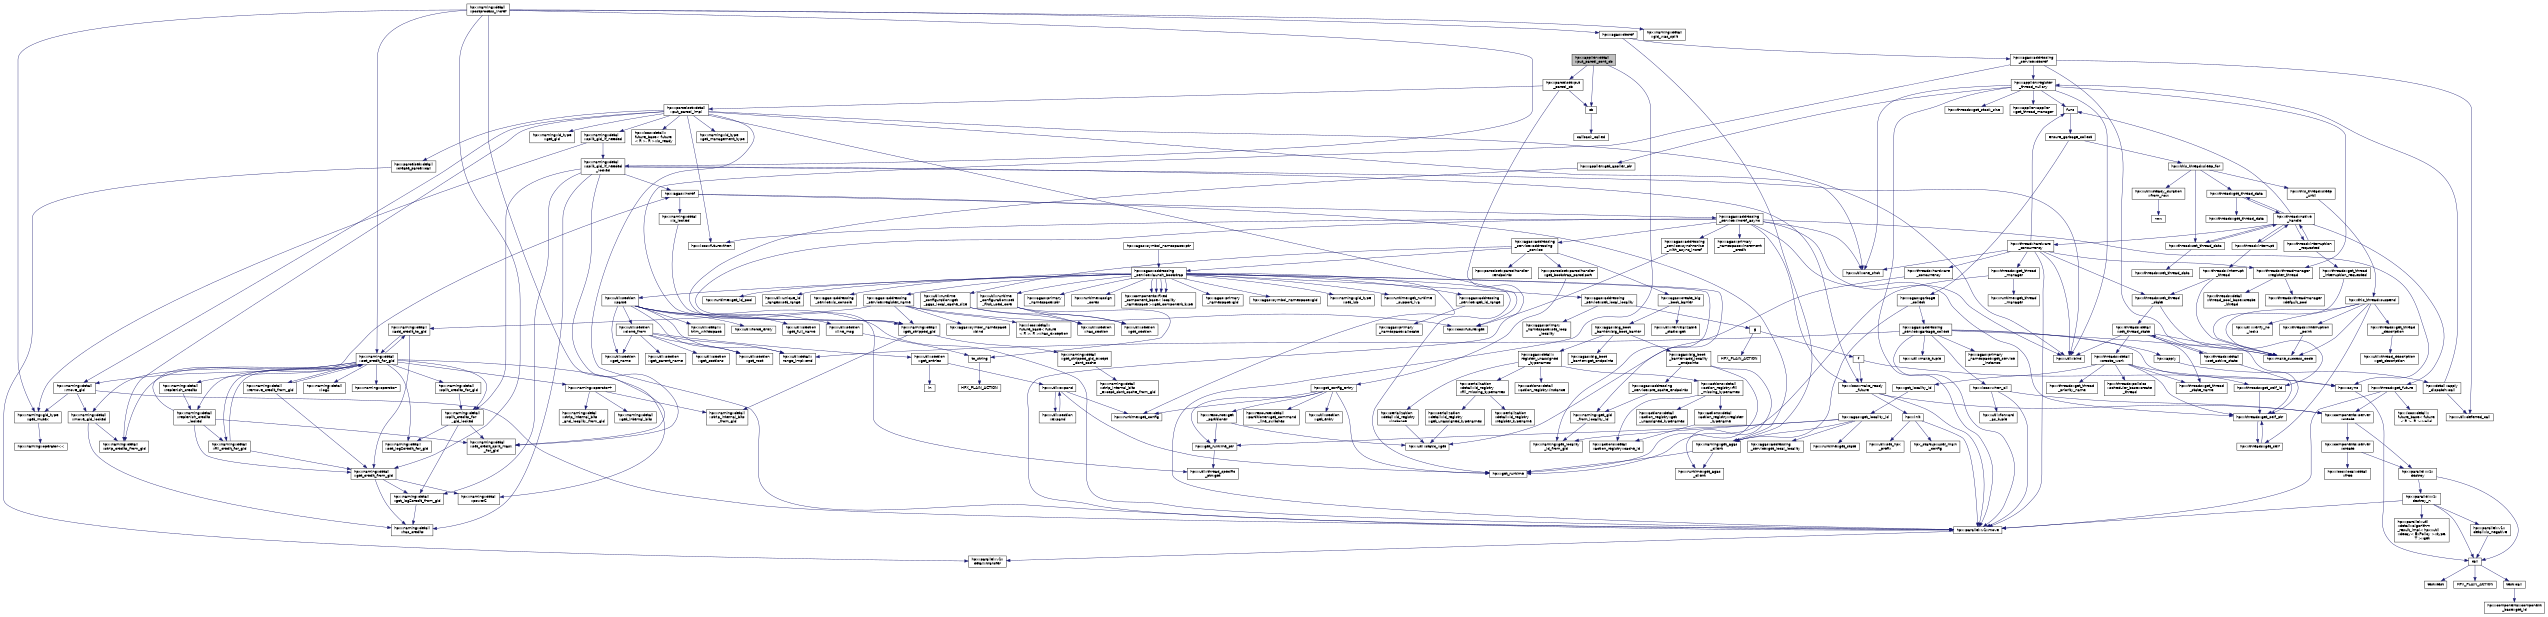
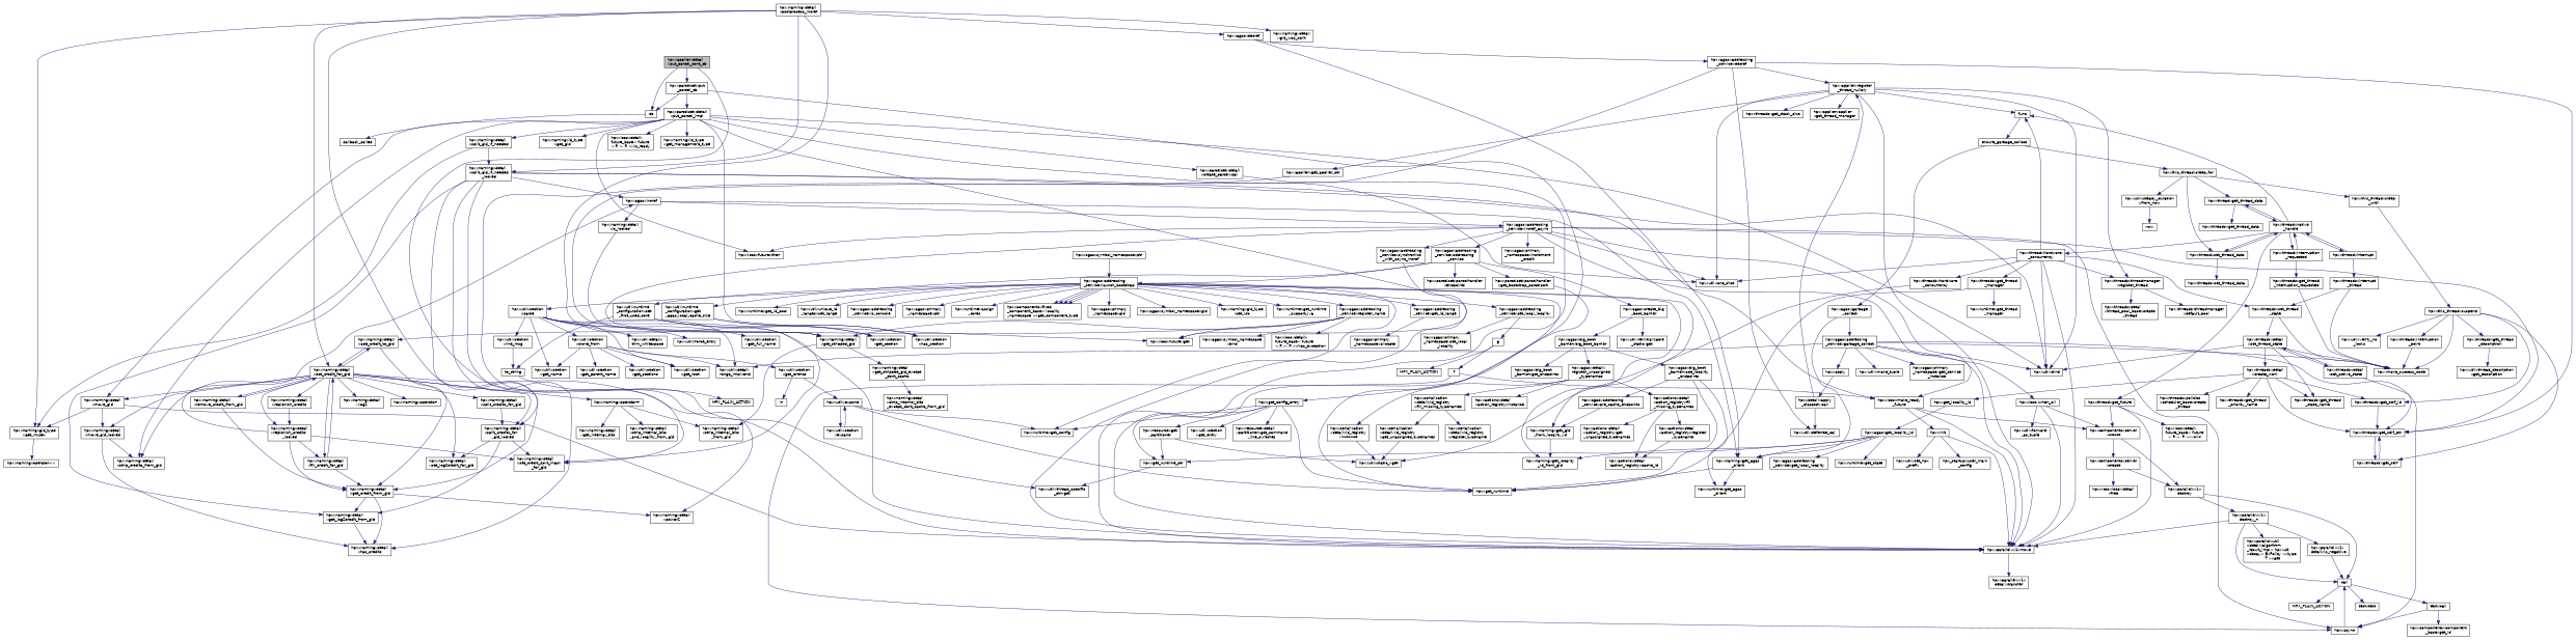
  digraph {
    rankdir=TB
    node [color=black fillcolor=white fontname=Helvetica fontsize=10 shape=record style=filled]
    edge [color=midnightblue fontname=Helvetica fontsize=10 labelfontname=Helvetica labelfontsize=10 style=solid]
    n1 [fillcolor=grey75 fontcolor=black height=0.2 label="hpx::applier::detail\l::put_parcel_cont_cb" width=0.4]
    n2 [height=0.2 label="hpx::parcelset::put\l_parcel_cb" width=0.4]
    n3 [height=0.2 label="hpx::parallel::v1::move" width=0.4]
    n4 [height=0.2 label=cb width=0.4]
    n5 [height=0.2 label="hpx::parcelset::detail\l::put_parcel_impl" width=0.4]
    n6 [height=0.2 label="hpx::parallel::v1::\ldetail::transfer" width=0.4]
    n7 [height=0.2 label=callback_called width=0.4]
    n8 [height=0.2 label="hpx::naming::id_type\l::get_management_type" width=0.4]
    n9 [height=0.2 label="hpx::naming::id_type\l::get_gid" width=0.4]
    n10 [height=0.2 label="hpx::naming::detail\l::strip_credits_from_gid" width=0.4]
    n11 [height=0.2 label="hpx::parcelset::detail\l::create_parcel::call" width=0.4]
    n12 [height=0.2 label="hpx::naming::detail\l::move_gid" width=0.4]
    n13 [height=0.2 label="hpx::naming::detail\l::split_gid_if_needed" width=0.4]
    n14 [height=0.2 label="hpx::lcos::future::get" width=0.4]
    n15 [height=0.2 label="hpx::lcos::future::then" width=0.4]
    n16 [height=0.2 label="hpx::util::bind" width=0.4]
    n17 [height=0.2 label="hpx::util::one_shot" width=0.4]
    n18 [height=0.2 label="hpx::lcos::detail::\lfuture_base\< future\l\< R \>, R \>::is_ready" width=0.4]
    n19 [height=0.2 label="hpx::naming::gid_type\l::get_mutex" width=0.4]
    n20 [height=0.2 label="hpx::naming::detail\l::move_gid_locked" width=0.4]
    n21 [height=0.2 label="hpx::naming::detail\l::split_gid_if_needed\l_locked" width=0.4]
    n22 [height=0.2 label="hpx::naming::operator\<\<" width=0.4]
    n23 [height=0.2 label="hpx::naming::detail\l::has_credits" width=0.4]
    n24 [height=0.2 label="hpx::naming::detail\l::get_log2credit_from_gid" width=0.4]
    n25 [height=0.2 label="hpx::naming::detail\l::set_credit_split_mask\l_for_gid" width=0.4]
    n26 [height=0.2 label="hpx::agas::incref" width=0.4]
    n27 [height=0.2 label="hpx::lcos::make_ready\l_future" width=0.4]
    n28 [height=0.2 label="hpx::naming::detail\l::split_credits_for\l_gid_locked" width=0.4]
    n29 [height=0.2 label="hpx::naming::detail\l::is_locked" width=0.4]
    n30 [height=0.2 label="hpx::naming::get_agas\l_client" width=0.4]
    n31 [height=0.2 label="hpx::agas::addressing\l_service::incref_async" width=0.4]
    n32 [height=0.2 label="hpx::init" width=0.4]
    n33 [height=0.2 label="hpx::components::server\l::create" width=0.4]
    n34 [height=0.2 label="hpx::naming::detail\l::set_log2credit_for_gid" width=0.4]
    n35 [height=0.2 label="hpx::naming::detail\l::postprocess_incref" width=0.4]
    n36 [height=0.2 label="hpx::naming::detail\l::get_credit_from_gid" width=0.4]
    n37 [height=0.2 label="hpx::naming::detail\l::set_credit_for_gid" width=0.4]
    n38 [height=0.2 label="hpx::naming::detail\l::gid_was_split" width=0.4]
    n39 [height=0.2 label="hpx::agas::decref" width=0.4]
    n40 [height=0.2 label="hpx::naming::detail\l::get_stripped_gid" width=0.4]
    n41 [height=0.2 label="hpx::get_runtime" width=0.4]
    n42 [height=0.2 label="hpx::runtime::get_agas\l_client" width=0.4]
    n43 [height=0.2 label="hpx::threads::get_self_ptr" width=0.4]
    n44 [height=0.2 label="hpx::agas::addressing\l_service::addressing\l_service" width=0.4]
    n45 [height=0.2 label="hpx::async" width=0.4]
    n46 [height=0.2 label="hpx::agas::primary\l_namespace::increment\l_credit" width=0.4]
    n47 [height=0.2 label="hpx::agas::addressing\l_service::synchronize\l_with_async_incref" width=0.4]
    n48 [height=0.2 label="hpx::naming::detail\l::strip_internal_bits\l_from_gid" width=0.4]
    n49 [height=0.2 label="hpx::naming::detail\l::get_stripped_gid_except\l_dont_cache" width=0.4]
    n50 [height=0.2 label="hpx::naming::detail\l::strip_internal_bits\l_except_dont_cache_from_gid" width=0.4]
    n51 [height=0.2 label="hpx::threads::get_self" width=0.4]
    n52 [height=0.2 label="hpx::util::runtime\l_configuration::get\l_agas_local_cache_size" width=0.4]
    n53 [height=0.2 label="hpx::parcelset::parcelhandler\l::get_bootstrap_parcelport" width=0.4]
    n54 [height=0.2 label="hpx::agas::create_big\l_boot_barrier" width=0.4]
    n55 [height=0.2 label="hpx::parcelset::parcelhandler\l::endpoints" width=0.4]
    n56 [height=0.2 label="hpx::agas::addressing\l_service::launch_bootstrap" width=0.4]
    n57 [height=0.2 label=call width=0.4]
    n58 [height=0.2 label="hpx::util::section\l::has_section" width=0.4]
    n59 [height=0.2 label="hpx::util::section\l::get_section" width=0.4]
    n60 [height=0.2 label="hpx::get_config_entry" width=0.4]
    n61 [height=0.2 label="hpx::util::reinitializable\l_static::get" width=0.4]
    n62 [height=0.2 label="hpx::agas::big_boot\l_barrier::big_boot_barrier" width=0.4]
    n63 [height=0.2 label="hpx::runtime::get_config" width=0.4]
    n64 [height=0.2 label="hpx::naming::get_gid\l_from_locality_id" width=0.4]
    n65 [height=0.2 label="hpx::naming::get_locality\l_id_from_gid" width=0.4]
    n66 [height=0.2 label="hpx::agas::primary\l_namespace::ptr" width=0.4]
    n67 [height=0.2 label="hpx::agas::addressing\l_service::set_local_locality" width=0.4]
    n68 [height=0.2 label="hpx::runtime::assign\l_cores" width=0.4]
    n69 [height=0.2 label="hpx::util::runtime\l_configuration::set\l_first_used_core" width=0.4]
    n70 [height=0.2 label="hpx::components::fixed\l_component_base\< locality\l_namespace \>::get_component_type" width=0.4]
    n71 [height=0.2 label="hpx::agas::primary\l_namespace::gid" width=0.4]
    n72 [height=0.2 label="hpx::agas::symbol_namespace::gid" width=0.4]
    n73 [height=0.2 label="hpx::util::section\l::parse" width=0.4]
    n74 [height=0.2 label="hpx::naming::gid_type\l::set_lsb" width=0.4]
    n75 [height=0.2 label="hpx::runtime::get_runtime\l_support_lva" width=0.4]
    n76 [height=0.2 label="hpx::agas::addressing\l_service::register_name" width=0.4]
    n77 [height=0.2 label="hpx::agas::addressing\l_service::is_console" width=0.4]
    n78 [height=0.2 label="hpx::agas::addressing\l_service::get_id_range" width=0.4]
    n79 [height=0.2 label="hpx::runtime::get_id_pool" width=0.4]
    n80 [height=0.2 label="hpx::util::unique_id\l_ranges::set_range" width=0.4]
    n81 [height=0.2 label="hpx::get_runtime_ptr" width=0.4]
    n82 [height=0.2 label="hpx::util::section\l::get_entry" width=0.4]
    n83 [height=0.2 label="hpx::resource::get\l_partitioner" width=0.4]
    n84 [height=0.2 label="hpx::resource::detail\l::partitioner::get_command\l_line_switches" width=0.4]
    n85 [height=0.2 label="hpx::util::thread_specific\l_ptr::get" width=0.4]
    n86 [height=0.2 label="hpx::util::static_::get" width=0.4]
    n87 [height=0.2 label="hpx::agas::detail::\lregister_unassigned\l_typenames" width=0.4]
    n88 [height=0.2 label="hpx::agas::big_boot\l_barrier::add_locality\l_endpoints" width=0.4]
    n89 [height=0.2 label="hpx::agas::big_boot\l_barrier::get_endpoints" width=0.4]
    n90 [height=0.2 label="hpx::serialization\l::detail::id_registry\l::instance" width=0.4]
    n91 [height=0.2 label="hpx::serialization\l::detail::id_registry\l::fill_missing_typenames" width=0.4]
    n92 [height=0.2 label="hpx::actions::detail\l::action_registry::instance" width=0.4]
    n93 [height=0.2 label="hpx::actions::detail\l::action_registry::fill\l_missing_typenames" width=0.4]
    n94 [height=0.2 label="hpx::agas::addressing\l_service::pre_cache_endpoints" width=0.4]
    n95 [height=0.2 label="hpx::serialization\l::detail::id_registry\l::get_unassigned_typenames" width=0.4]
    n96 [height=0.2 label="hpx::serialization\l::detail::id_registry\l::register_typename" width=0.4]
    n97 [height=0.2 label="hpx::actions::detail\l::action_registry::get\l_unassigned_typenames" width=0.4]
    n98 [height=0.2 label="hpx::actions::detail\l::action_registry::register\l_typename" width=0.4]
    n99 [height=0.2 label="hpx::actions::detail\l::action_registry::cache_id" width=0.4]
    n100 [height=0.2 label=g width=0.4]
    n101 [height=0.2 label="hpx::agas::primary\l_namespace::set_local\l_locality" width=0.4]
    n102 [height=0.2 label=to_string width=0.4]
    n103 [height=0.2 label="hpx::agas::symbol_namespace::ptr" width=0.4]
    n104 [height=0.2 label="hpx::util::detail::\lrange_impl::end" width=0.4]
    n105 [height=0.2 label="hpx::util::detail::\ltrim_whitespace" width=0.4]
    n106 [height=0.2 label="hpx::util::section\l::line_msg" width=0.4]
    n107 [height=0.2 label="hpx::util::force_entry" width=0.4]
    n108 [height=0.2 label="hpx::util::section\l::get_full_name" width=0.4]
    n109 [height=0.2 label="hpx::util::section\l::clone_from" width=0.4]
    n110 [height=0.2 label="hpx::util::section\l::get_name" width=0.4]
    n111 [height=0.2 label="hpx::util::section\l::get_root" width=0.4]
    n112 [height=0.2 label="hpx::agas::symbol_namespace\l::bind" width=0.4]
    n113 [height=0.2 label="hpx::lcos::detail::\lfuture_base\< future\l\< R \>, R \>::has_exception" width=0.4]
    n114 [height=0.2 label="hpx::naming::detail\l::add_credit_to_gid" width=0.4]
    n115 [height=0.2 label="hpx::agas::primary\l_namespace::allocate" width=0.4]
    n116 [height=0.2 label=f width=0.4]
    n117 [height=0.2 label=HPX_PLAIN_ACTION width=0.4]
    n118 [height=0.2 label="test::test" width=0.4]
    n119 [height=0.2 label=HPX_PLAIN_ACTION width=0.4]
    n120 [height=0.2 label="test::call" width=0.4]
    n121 [height=0.2 label="hpx::components::component\l_base::get_id" width=0.4]
    n122 [height=0.2 label="hpx::util::set_hpx\l_prefix" width=0.4]
    n123 [height=0.2 label="hpx_startup::user_main\l_config" width=0.4]
    n124 [height=0.2 label="hpx::components::server\l::create" width=0.4]
    n125 [height=0.2 label="hpx::parallel::v1::\ldestroy" width=0.4]
    n126 [height=0.2 label="hpx::lcos::local::detail\l::free" width=0.4]
    n127 [height=0.2 label="hpx::parallel::v1::\ldestroy_n" width=0.4]
    n128 [height=0.2 label="hpx::parallel::v1::\ldetail::is_negative" width=0.4]
    n129 [height=0.2 label="hpx::parallel::util\l::detail::algorithm\l_result_impl\< hpx::util\l::decay\< ExPolicy \>::type,\l T \>::get" width=0.4]
    n130 [height=0.2 label=HPX_PLAIN_ACTION width=0.4]
    n131 [height=0.2 label="hpx::util::section\l::get_parent_name" width=0.4]
    n132 [height=0.2 label="hpx::util::section\l::get_entries" width=0.4]
    n133 [height=0.2 label="hpx::util::section\l::get_sections" width=0.4]
    n134 [height=0.2 label="hpx::util::expand" width=0.4]
    n135 [height=0.2 label=in width=0.4]
    n136 [height=0.2 label="hpx::util::section\l::expand" width=0.4]
    n137 [height=0.2 label="hpx::naming::detail\l::power2" width=0.4]
    n138 [height=0.2 label="hpx::naming::detail\l::log2" width=0.4]
    n139 [height=0.2 label="hpx::naming::detail\l::remove_credit_from_gid" width=0.4]
    n140 [height=0.2 label="hpx::naming::detail\l::fill_credit_for_gid" width=0.4]
    n141 [height=0.2 label="hpx::naming::detail\l::replenish_credits" width=0.4]
    n142 [height=0.2 label="hpx::naming::detail\l::replenish_credits\l_locked" width=0.4]
    n143 [height=0.2 label="hpx::naming::detail\l::split_credits_for_gid" width=0.4]
    n144 [height=0.2 label="hpx::naming::operator+" width=0.4]
    n145 [height=0.2 label="hpx::naming::operator-" width=0.4]
    n146 [height=0.2 label="hpx::naming::detail\l::get_internal_bits" width=0.4]
    n147 [height=0.2 label="hpx::naming::detail\l::strip_internal_bits\l_and_locality_from_gid" width=0.4]
    n148 [height=0.2 label="hpx::agas::addressing\l_service::decref" width=0.4]
    n149 [height=0.2 label="hpx::applier::register\l_thread_nullary" width=0.4]
    n150 [height=0.2 label="hpx::util::deferred_call" width=0.4]
    n151 [height=0.2 label="hpx::applier::get_applier_ptr" width=0.4]
    n152 [height=0.2 label=func width=0.4]
    n153 [height=0.2 label="hpx::threads::threadmanager\l::register_thread" width=0.4]
    n154 [height=0.2 label="hpx::threads::get_stack_size" width=0.4]
    n155 [height=0.2 label="hpx::applier::applier\l::get_thread_manager" width=0.4]
    n156 [height=0.2 label=ensure_garbage_collect width=0.4]
    n157 [height=0.2 label="hpx::threads::threadmanager\l::default_pool" width=0.4]
    n158 [height=0.2 label="hpx::threads::detail\l::thread_pool_base::create\l_thread" width=0.4]
    n159 [height=0.2 label="hpx::this_thread::sleep_for" width=0.4]
    n160 [height=0.2 label="hpx::agas::garbage\l_collect" width=0.4]
    n161 [height=0.2 label="hpx::this_thread::sleep\l_until" width=0.4]
    n162 [height=0.2 label="hpx::util::steady_duration\l::from_now" width=0.4]
    n163 [height=0.2 label="hpx::thread::get_thread_data" width=0.4]
    n164 [height=0.2 label="hpx::thread::set_thread_data" width=0.4]
    n165 [height=0.2 label="hpx::agas::addressing\l_service::garbage_collect" width=0.4]
    n166 [height=0.2 label="hpx::this_thread::suspend" width=0.4]
    n167 [height=0.2 label=now width=0.4]
    n168 [height=0.2 label="hpx::threads::get_thread_data" width=0.4]
    n169 [height=0.2 label="hpx::thread::native\l_handle" width=0.4]
    n170 [height=0.2 label="hpx::threads::set_thread_data" width=0.4]
    n171 [height=0.2 label="hpx::threads::get_self_id" width=0.4]
    n172 [height=0.2 label="hpx::threads::interruption\l_point" width=0.4]
    n173 [height=0.2 label="hpx::make_success_code" width=0.4]
    n174 [height=0.2 label="hpx::util::verify_no\l_locks" width=0.4]
    n175 [height=0.2 label="hpx::threads::get_thread\l_description" width=0.4]
    n176 [height=0.2 label="hpx::util::thread_description\l::get_description" width=0.4]
    n177 [height=0.2 label="hpx::thread::hardware\l_concurrency" width=0.4]
    n178 [height=0.2 label="hpx::thread::interrupt" width=0.4]
    n179 [height=0.2 label="hpx::thread::interruption\l_requested" width=0.4]
    n180 [height=0.2 label="hpx::thread::get_future" width=0.4]
    n181 [height=0.2 label="hpx::threads::hardware\l_concurrency" width=0.4]
    n182 [height=0.2 label="hpx::threads::get_thread\l_manager" width=0.4]
    n183 [height=0.2 label="hpx::threads::set_thread\l_state" width=0.4]
    n184 [height=0.2 label="hpx::threads::interrupt\l_thread" width=0.4]
    n185 [height=0.2 label="hpx::threads::get_thread\l_interruption_requested" width=0.4]
    n186 [height=0.2 label="hpx::lcos::detail::\lfuture_base\< future\l\< R \>, R \>::valid" width=0.4]
    n187 [height=0.2 label="hpx::runtime::get_thread\l_manager" width=0.4]
    n188 [height=0.2 label="hpx::threads::detail\l::set_thread_state" width=0.4]
    n189 [height=0.2 label="hpx::threads::get_thread\l_state_name" width=0.4]
    n190 [height=0.2 label="hpx::threads::detail\l::set_active_state" width=0.4]
    n191 [height=0.2 label="hpx::threads::detail\l::create_work" width=0.4]
    n192 [height=0.2 label="hpx::threads::get_thread\l_priority_name" width=0.4]
    n193 [height=0.2 label="hpx::get_locality_id" width=0.4]
    n194 [height=0.2 label="hpx::threads::policies\l::scheduler_base::create\l_thread" width=0.4]
    n195 [height=0.2 label="hpx::agas::get_locality_id" width=0.4]
    n196 [height=0.2 label="hpx::runtime::get_state" width=0.4]
    n197 [height=0.2 label="hpx::agas::addressing\l_service::get_local_locality" width=0.4]
    n198 [height=0.2 label="hpx::agas::primary\l_namespace::get_service\l_instance" width=0.4]
    n199 [height=0.2 label="hpx::util::make_tuple" width=0.4]
    n200 [height=0.2 label="hpx::apply" width=0.4]
    n201 [height=0.2 label="hpx::lcos::when_all" width=0.4]
    n202 [height=0.2 label="hpx::detail::apply\l_dispatch::call" width=0.4]
    n203 [height=0.2 label="hpx::util::forward\l_as_tuple" width=0.4]
    n1 -> n2
    n1 -> n3
    n1 -> n4
    n2 -> n3
    n2 -> n4
    n2 -> n5
    n3 -> n6
    n4 -> n7
    n5 -> n3
    n5 -> n8
    n5 -> n9
    n5 -> n10
    n5 -> n11
    n5 -> n12
    n5 -> n13
    n5 -> n14
    n5 -> n15
    n5 -> n16
    n5 -> n17
    n5 -> n18
-   n11 -> n6
+   n11 -> n3
    n12 -> n3
    n12 -> n19
    n12 -> n20
    n13 -> n19
    n13 -> n21
    n19 -> n22
    n20 -> n10
    n20 -> n23
    n21 -> n16
    n21 -> n23
    n21 -> n24
    n21 -> n25
    n21 -> n26
    n21 -> n27
    n21 -> n28
    n24 -> n23
    n26 -> n29
    n26 -> n30
    n26 -> n31
    n27 -> n3
    n27 -> n32
    n27 -> n33
    n28 -> n24
    n28 -> n25
    n28 -> n34
    n29 -> n40
    n30 -> n41
    n30 -> n42
    n31 -> n15
    n31 -> n16
    n31 -> n17
    n31 -> n27
    n31 -> n40
    n31 -> n43
    n31 -> n44
    n31 -> n45
    n31 -> n46
    n31 -> n47
    n32 -> n3
    n32 -> n122
    n32 -> n123
    n33 -> n124
    n33 -> n125
    n35 -> n19
    n35 -> n21
    n35 -> n25
    n35 -> n36
    n35 -> n37
    n35 -> n38
    n35 -> n39
    n36 -> n23
    n36 -> n24
    n36 -> n137
    n37 -> n10
    n37 -> n12
    n37 -> n20
    n37 -> n28
    n37 -> n34
    n37 -> n114
    n37 -> n137
    n37 -> n138
    n37 -> n139
    n37 -> n140
    n37 -> n141
    n37 -> n142
    n37 -> n143
    n37 -> n144
    n37 -> n145
    n39 -> n30
    n39 -> n148
    n40 -> n48
    n40 -> n49
    n43 -> n51
    n44 -> n52
    n44 -> n53
    n44 -> n54
    n44 -> n55
    n44 -> n56
    n45 -> n57
    n47 -> n14
    n49 -> n50
    n51 -> n43
    n52 -> n58
    n52 -> n59
    n53 -> n60
    n54 -> n61
    n54 -> n62
    n56 -> n41
    n56 -> n63
    n56 -> n64
    n56 -> n65
    n56 -> n66
    n56 -> n67
    n56 -> n68
    n56 -> n69
    n56 -> n70
    n56 -> n70
    n56 -> n70
    n56 -> n70
    n56 -> n71
    n56 -> n72
    n56 -> n73
    n56 -> n74
    n56 -> n75
    n56 -> n76
    n56 -> n77
    n56 -> n78
    n56 -> n79
    n56 -> n80
    n57 -> n118
    n57 -> n119
    n57 -> n120
    n60 -> n41
    n60 -> n63
    n60 -> n81
    n60 -> n82
    n60 -> n83
    n60 -> n84
    n62 -> n87
    n62 -> n88
    n62 -> n89
    n64 -> n65
    n67 -> n100
    n67 -> n101
    n69 -> n58
    n69 -> n59
    n69 -> n102
    n73 -> n3
    n73 -> n104
    n73 -> n105
    n73 -> n106
    n73 -> n107
    n73 -> n108
    n73 -> n109
    n73 -> n110
    n73 -> n111
    n76 -> n14
    n76 -> n40
    n76 -> n112
    n76 -> n113
    n76 -> n114
    n78 -> n115
    n81 -> n85
    n83 -> n81
    n83 -> n86
    n87 -> n90
    n87 -> n91
    n87 -> n92
    n87 -> n93
    n88 -> n41
    n88 -> n42
    n88 -> n94
    n90 -> n86
    n91 -> n95
    n91 -> n96
    n93 -> n97
    n93 -> n98
    n93 -> n99
    n94 -> n64
    n95 -> n86
    n98 -> n99
    n100 -> n116
    n100 -> n117
    n102 -> n130
    n103 -> n56
    n106 -> n102
    n109 -> n104
    n109 -> n110
    n109 -> n111
    n109 -> n131
    n109 -> n132
    n109 -> n133
    n114 -> n36
    n114 -> n37
    n116 -> n27
    n116 -> n45
+   n120 -> n45
    n120 -> n121
    n124 -> n125
    n124 -> n126
    n125 -> n57
    n125 -> n127
    n127 -> n3
    n127 -> n57
    n127 -> n128
    n127 -> n129
    n128 -> n57
    n132 -> n134
    n132 -> n135
    n134 -> n41
    n134 -> n63
    n134 -> n136
    n136 -> n134
    n139 -> n36
    n139 -> n37
    n140 -> n36
    n140 -> n37
    n141 -> n142
    n142 -> n25
    n142 -> n26
    n142 -> n36
    n142 -> n140
    n143 -> n28
    n144 -> n48
    n144 -> n146
    n144 -> n147
    n148 -> n40
    n148 -> n43
    n148 -> n149
    n148 -> n150
    n149 -> n3
    n149 -> n16
    n149 -> n17
    n149 -> n151
    n149 -> n152
    n149 -> n153
    n149 -> n154
    n149 -> n155
    n151 -> n85
    n152 -> n156
    n153 -> n157
    n153 -> n158
    n156 -> n159
    n156 -> n160
    n159 -> n161
    n159 -> n162
    n159 -> n163
    n159 -> n164
    n160 -> n30
    n160 -> n165
    n161 -> n166
    n162 -> n167
    n163 -> n168
    n163 -> n169
    n164 -> n169
    n164 -> n170
    n165 -> n3
    n165 -> n45
    n165 -> n104
    n165 -> n173
    n165 -> n198
    n165 -> n199
    n165 -> n200
    n165 -> n201
    n166 -> n51
    n166 -> n171
    n166 -> n172
    n166 -> n173
    n166 -> n174
    n166 -> n175
    n169 -> n152
    n169 -> n163
    n169 -> n164
    n169 -> n177
    n169 -> n178
    n169 -> n179
    n169 -> n180
    n171 -> n43
    n172 -> n173
    n175 -> n176
    n177 -> n3
    n177 -> n16
    n177 -> n17
    n177 -> n152
    n177 -> n153
    n177 -> n181
    n177 -> n182
    n177 -> n183
    n178 -> n169
    n178 -> n184
    n179 -> n169
    n179 -> n185
    n180 -> n3
    n180 -> n33
    n180 -> n186
    n181 -> n86
    n182 -> n41
    n182 -> n187
    n183 -> n173
    n183 -> n188
    n184 -> n173
    n184 -> n183
    n185 -> n173
    n188 -> n16
    n188 -> n173
    n188 -> n189
    n188 -> n190
    n188 -> n191
    n190 -> n43
    n190 -> n188
    n191 -> n43
    n191 -> n171
    n191 -> n189
    n191 -> n192
    n191 -> n193
    n191 -> n194
    n193 -> n195
    n195 -> n30
    n195 -> n65
    n195 -> n81
    n195 -> n196
    n195 -> n197
    n200 -> n202
    n201 -> n3
    n201 -> n33
    n201 -> n203
    n202 -> n149
    n202 -> n150
  }
